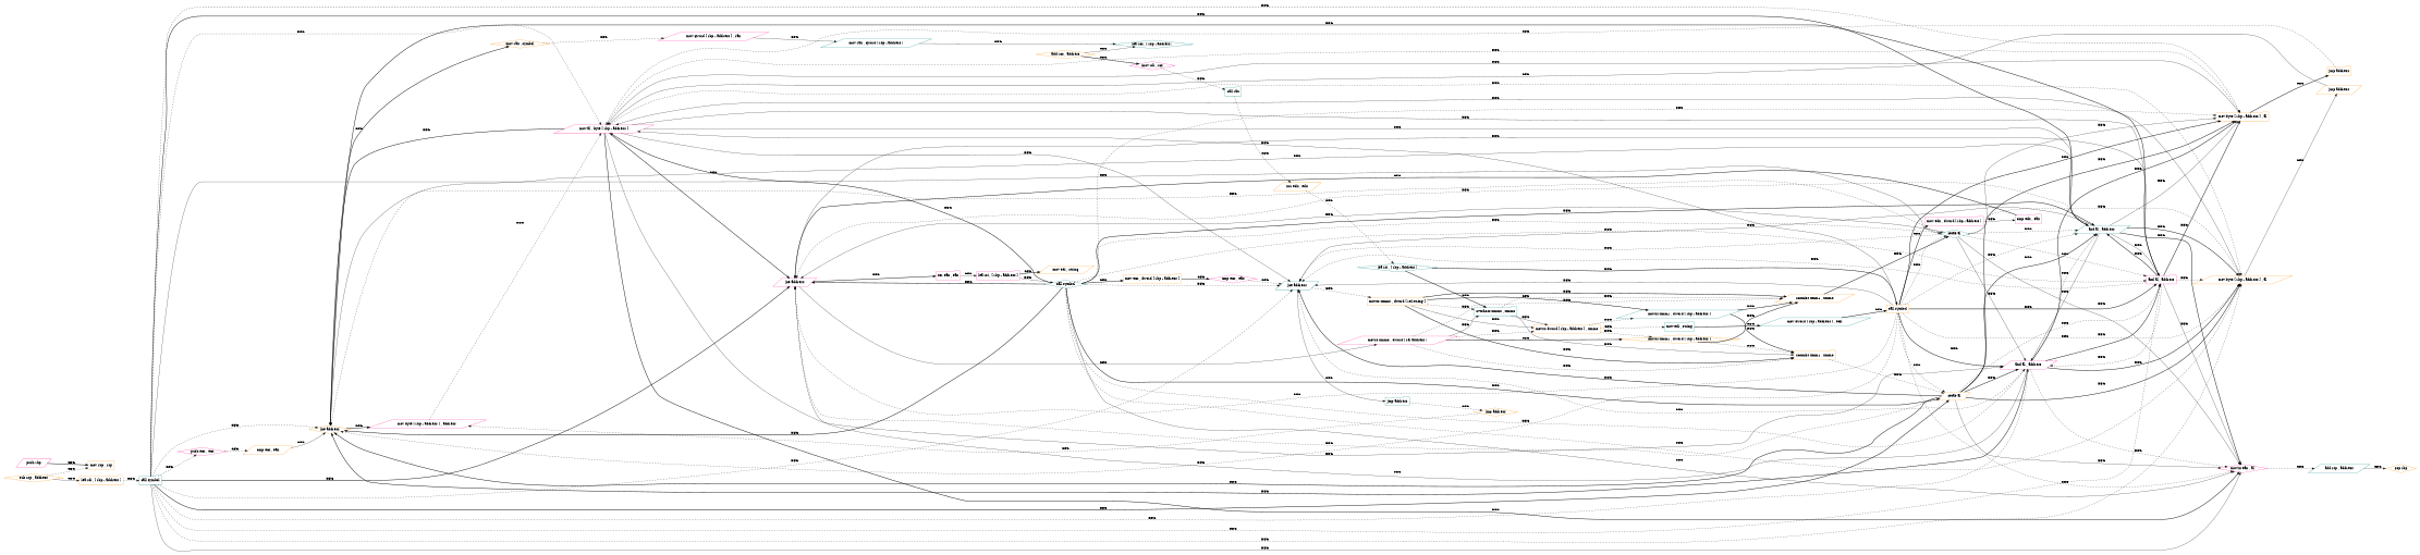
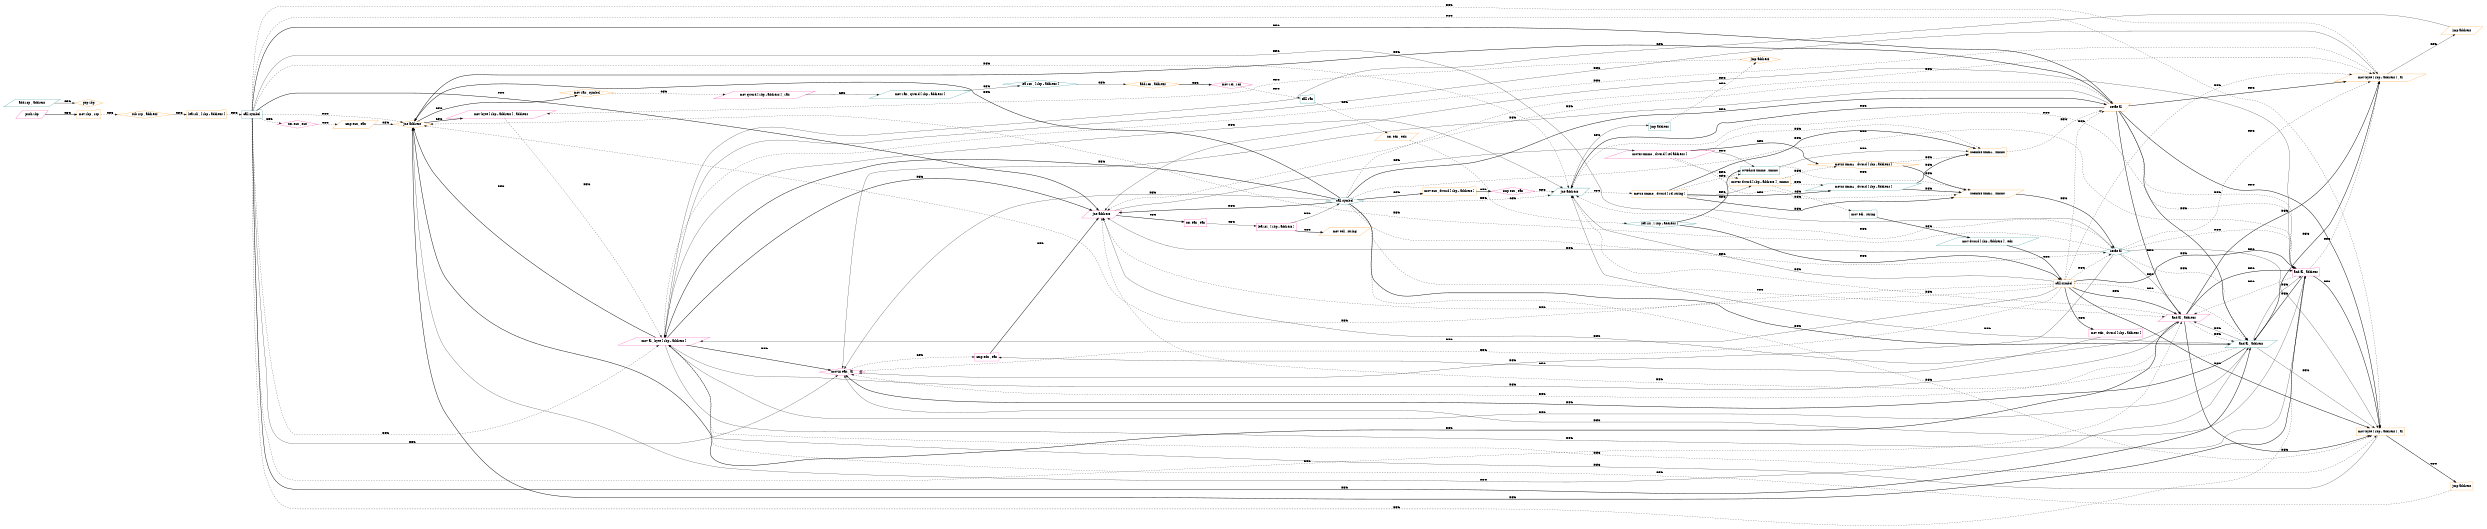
  digraph {
    rankdir=LR
    node [color=darkorange shape=parallelogram]
    edge [style=dashed]
    n1 [color=deeppink label="push rbp"]
    n2 [label="mov rbp , rsp" shape=folder]
    n3 [label="sub rsp , address" shape=diamond]
    n4 [label="lea rdi , [ rbp - address ]" shape=folder]
    n5 [color=teal label="call symbol" shape=folder]
-   n6 [color=deeppink label="push ecx , ecx" shape=diamond]
+   n6 [color=deeppink label="xor ecx , ecx" shape=diamond]
    n7 [label="jne address" shape=diamond]
    n8 [color=deeppink label="mov al , byte [ rbp - address ]"]
    n9 [color=deeppink label="jne address"]
    n10 [color=teal label="jne address"]
    n11 [color=teal label="setae al" shape=diamond]
    n12 [color=deeppink label="and al , address" shape=folder]
    n13 [label="mov byte [ rbp - address ] , al"]
    n14 [label="setae al"]
    n15 [color=teal label="and al , address"]
    n16 [label="mov byte [ rbp - address ] , al" shape=folder]
    n17 [color=deeppink label="and al , address"]
    n18 [color=deeppink label="movzx eax , al" shape=diamond]
    n19 [label="cmp ecx , eax"]
    n20 [color=deeppink label="mov byte [ rbp - address ] , address"]
    n21 [label="mov rax , symbol" shape=diamond]
    n22 [color=deeppink label="xor eax , eax" shape=folder]
    n23 [color=deeppink label="movss xmm0 , dword [ rel address ]"]
    n24 [color=teal label="jmp address" shape=folder]
    n25 [label="movss xmm0 , dword [ rel string ]" shape=folder]
    n26 [label="jmp address"]
    n27 [label="jmp address" shape=folder]
    n28 [color=teal label="add rsp , address"]
    n29 [color=deeppink label="mov qword [ rbp - address ] , rax"]
    n30 [color=teal label="mov rax , qword [ rbp - address ]"]
    n31 [color=teal label="lea rcx , [ rbp - address ]" shape=diamond]
    n32 [label="add rcx , address" shape=diamond]
    n33 [color=deeppink label="mov rdi , rcx" shape=diamond]
    n34 [color=teal label="call rax" shape=folder]
    n35 [label="xor edx , edx"]
    n36 [color=teal label="lea rsi , [ rbp - address ]" shape=diamond]
    n37 [color=teal label="cvtsd2ss xmm0 , xmm0" shape=folder]
    n38 [label="call symbol" shape=folder]
    n39 [label="movss dword [ rbp - address ] , xmm0" shape=folder]
    n40 [label="ucomiss xmm1 , xmm0"]
    n41 [label="ucomiss xmm1 , xmm0" shape=folder]
    n42 [color=deeppink label="mov edx , dword [ rbp - address ]" shape=folder]
    n43 [color=teal label="mov edi , string" shape=folder]
    n44 [label="movss xmm1 , dword [ rbp - address ]" shape=diamond]
    n45 [color=teal label="movss xmm1 , dword [ rbp - address ]"]
    n46 [color=teal label="mov dword [ rbp - address ] , edx"]
    n47 [color=deeppink label="cmp edx , eax" shape=folder]
    n48 [color=deeppink label="lea rsi , [ rbp - address ]" shape=folder]
    n49 [label="mov edi , string"]
    n50 [color=teal label="call symbol" shape=diamond]
    n51 [label="mov ecx , dword [ rbp - address ]" shape=folder]
    n52 [color=deeppink label="cmp ecx , eax" shape=diamond]
    n53 [label="jmp address" shape=diamond]
    n54 [label="pop rbp" shape=diamond]
    n1 -> n2 [label=CFG style=bold]
-   n3 -> n2 [label=CFG]
+   n2 -> n3 [label=CFG]
    n3 -> n4 [label=CFG style=solid]
    n4 -> n5 [label=DFG]
    n5 -> n6 [label=CFG]
    n5 -> n7 [label=DFG]
    n5 -> n8 [label=DFG]
    n5 -> n9 [label=DFG style=bold]
    n5 -> n10 [label=DFG]
    n5 -> n11 [label=DFG style=solid]
    n5 -> n12 [label=DFG]
    n5 -> n13 [label=DFG]
    n5 -> n14 [label=DFG style=bold]
    n5 -> n15 [label=DFG style=bold]
    n5 -> n16 [label=DFG]
    n5 -> n17 [label=DFG]
    n5 -> n18 [label=DFG style=solid]
    n6 -> n19 [label=CFG]
    n7 -> n20 [label=CFG style=bold]
    n7 -> n21 [label=CFG style=bold]
    n8 -> n7 [label=DFG style=bold]
    n8 -> n9 [label=DFG style=bold]
    n8 -> n10 [label=DFG style=solid]
    n8 -> n12 [label=DFG style=solid]
    n8 -> n13 [label=DFG]
    n8 -> n15 [label=DFG style=solid]
    n8 -> n16 [label=DFG]
    n8 -> n17 [label=DFG style=solid]
    n8 -> n18 [label=DFG style=bold]
    n9 -> n22 [label=CFG style=bold]
    n9 -> n23 [label=CFG style=solid]
    n10 -> n24 [label=CFG style=solid]
    n10 -> n25 [label=CFG]
    n11 -> n7 [label=DFG]
    n11 -> n9 [label=DFG style=solid]
    n11 -> n10 [label=DFG]
    n11 -> n12 [label=DFG]
    n11 -> n13 [label=DFG]
    n11 -> n15 [label=DFG]
    n11 -> n16 [label=DFG style=solid]
    n11 -> n17 [label=DFG style=solid]
    n11 -> n18 [label=DFG style=solid]
    n12 -> n7 [label=DFG style=bold]
    n12 -> n9 [label=DFG style=solid]
    n12 -> n10 [label=DFG]
    n12 -> n13 [label=DFG]
    n12 -> n15 [label=DFG style=bold]
    n12 -> n16 [label=DFG style=bold]
    n12 -> n17 [label=DFG]
    n12 -> n18 [label=DFG style=solid]
    n13 -> n8 [label=DFG style=solid]
    n13 -> n26 [label=CFG style=solid]
    n14 -> n7 [label=DFG style=bold]
    n14 -> n9 [label=DFG]
    n14 -> n10 [label=DFG style=bold]
    n14 -> n12 [label=DFG]
    n14 -> n13 [label=DFG style=bold]
    n14 -> n15 [label=DFG style=bold]
    n14 -> n16 [label=DFG style=bold]
    n14 -> n17 [label=DFG style=bold]
    n14 -> n18 [label=DFG style=solid]
    n15 -> n7 [label=DFG style=solid]
    n15 -> n9 [label=DFG]
    n15 -> n10 [label=DFG style=solid]
    n15 -> n12 [label=DFG style=solid]
    n15 -> n13 [label=DFG style=bold]
    n15 -> n16 [label=DFG style=solid]
    n15 -> n17 [label=DFG style=solid]
    n15 -> n18 [label=DFG style=bold]
    n16 -> n8 [label=DFG style=solid]
    n16 -> n27 [label=CFG style=bold]
    n17 -> n7 [label=DFG style=bold]
    n17 -> n9 [label=DFG style=solid]
    n17 -> n10 [label=DFG]
    n17 -> n12 [label=DFG style=bold]
    n17 -> n13 [label=DFG style=bold]
    n17 -> n15 [label=DFG]
    n17 -> n16 [label=DFG style=bold]
    n17 -> n18 [label=DFG]
-   n18 -> n28 [label=CFG]
+   n18 -> n47 [label=CFG]
    n19 -> n7 [label=CFG style=solid]
    n20 -> n8 [label=DFG]
    n21 -> n29 [label=CFG]
    n22 -> n48 [label=CFG style=solid]
    n23 -> n37 [label=DFG style=solid]
    n23 -> n39 [label=DFG]
    n23 -> n40 [label=DFG]
    n23 -> n41 [label=DFG]
    n23 -> n44 [label=CFG style=bold]
    n24 -> n53 [label=CFG]
-   n25 -> n37 [label=DFG]
+   n25 -> n37 [label=CFG]
    n25 -> n39 [label=DFG style=solid]
    n25 -> n40 [label=DFG style=bold]
    n25 -> n41 [label=DFG style=bold]
    n25 -> n45 [label=CFG style=bold]
    n26 -> n8 [label=CFG style=solid]
    n27 -> n8 [label=CFG]
    n28 -> n54 [label=CFG style=solid]
    n29 -> n30 [label=CFG style=solid]
    n30 -> n31 [label=CFG style=solid]
-   n32 -> n31 [label=CFG style=solid]
+   n31 -> n32 [label=CFG style=solid]
    n32 -> n33 [label=CFG style=bold]
    n33 -> n34 [label=DFG]
    n34 -> n35 [label=CFG]
    n35 -> n36 [label=CFG]
    n36 -> n37 [label=CFG style=bold]
    n36 -> n38 [label=DFG style=bold]
-   n37 -> n39 [label=DFG style=solid]
    n37 -> n40 [label=DFG]
    n37 -> n41 [label=DFG style=solid]
    n38 -> n7 [label=DFG]
    n38 -> n8 [label=DFG style=solid]
    n38 -> n9 [label=DFG]
    n38 -> n10 [label=DFG style=solid]
    n38 -> n11 [label=DFG]
    n38 -> n12 [label=DFG style=bold]
    n38 -> n13 [label=DFG]
    n38 -> n14 [label=DFG]
    n38 -> n15 [label=DFG]
    n38 -> n16 [label=DFG style=bold]
    n38 -> n17 [label=DFG style=bold]
    n38 -> n18 [label=DFG]
    n38 -> n42 [label=CFG style=bold]
    n39 -> n43 [label=CFG]
    n39 -> n44 [label=DFG]
    n39 -> n45 [label=DFG]
    n40 -> n11 [label=DFG style=bold]
    n41 -> n14 [label=DFG]
    n42 -> n47 [label=CFG style=solid]
    n43 -> n46 [label=CFG style=bold]
    n44 -> n40 [label=DFG style=bold]
    n44 -> n41 [label=DFG]
    n45 -> n40 [label=DFG style=bold]
    n45 -> n41 [label=DFG style=bold]
    n46 -> n38 [label=CFG style=bold]
    n47 -> n9 [label=CFG style=bold]
    n48 -> n49 [label=CFG style=bold]
    n48 -> n50 [label=DFG style=solid]
    n50 -> n7 [label=DFG style=bold]
    n50 -> n8 [label=DFG style=bold]
    n50 -> n9 [label=DFG style=bold]
    n50 -> n10 [label=DFG]
    n50 -> n11 [label=DFG]
    n50 -> n12 [label=DFG]
    n50 -> n13 [label=DFG]
    n50 -> n14 [label=DFG style=bold]
    n50 -> n15 [label=DFG style=bold]
    n50 -> n16 [label=DFG]
    n50 -> n17 [label=DFG]
    n50 -> n18 [label=DFG style=solid]
    n50 -> n51 [label=CFG style=bold]
    n51 -> n52 [label=CFG style=bold]
    n52 -> n10 [label=CFG]
    n53 -> n20 [label=CFG]
  }
